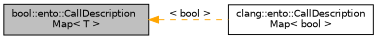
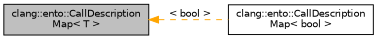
  digraph {
    rankdir=LR
    node [color=black fontname=Helvetica fontsize=10 shape=record]
-   n1 [fillcolor=grey75 fontcolor=black height=0.2 label="bool::ento::CallDescription\lMap\< T \>" style=filled width=0.4]
+   n1 [fillcolor=grey75 fontcolor=black height=0.2 label="clang::ento::CallDescription\lMap\< T \>" style=filled width=0.4]
    n2 [height=0.2 label="clang::ento::CallDescription\lMap\< bool \>" width=0.4]
    n1 -> n2 [color=orange dir=back fontname=Helvetica fontsize=10 label=" \< bool \>" labelfontname=Helvetica labelfontsize=10 style=dashed]
  }
